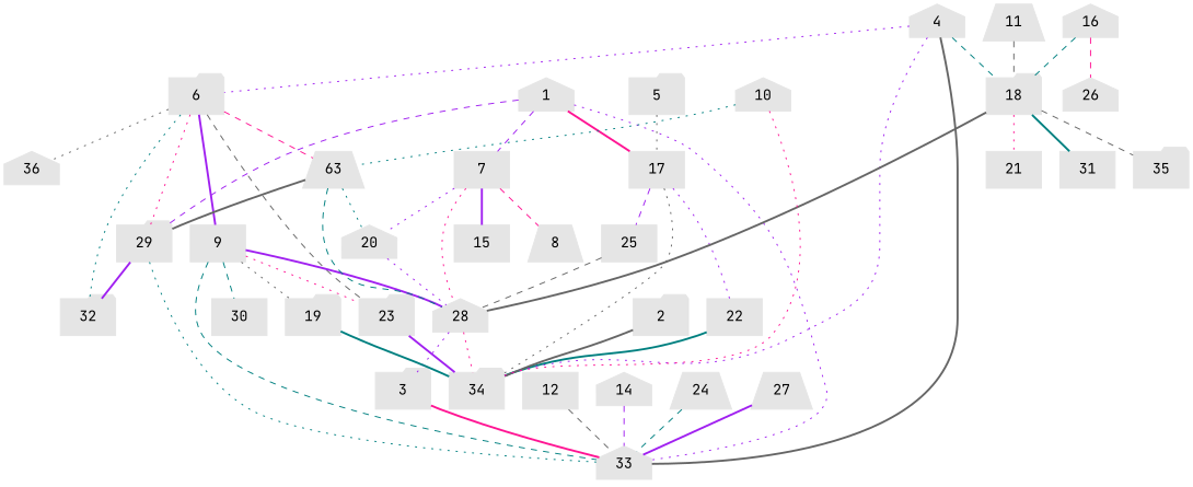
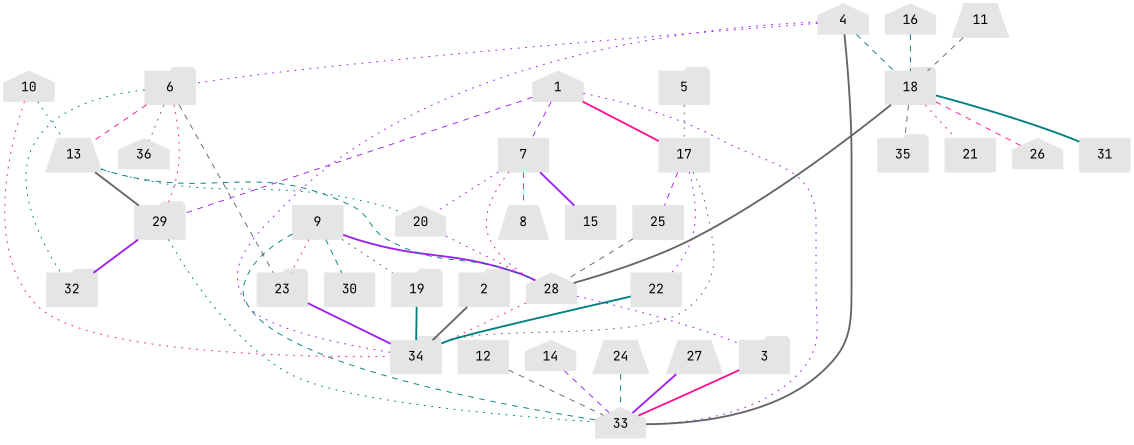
  graph {
    fontname="JetBrains Mono"
    node [color=gray90 fontname="JetBrains Mono" shape=folder style=filled]
    edge [color=purple fontname="JetBrains Mono" style=dotted weight=1.0]
    1 [shape=house]
    7 [shape=box]
    17 [shape=box]
    29
    33 [shape=house]
    8 [shape=trapezium]
    15 [shape=box]
    20 [shape=house]
    28 [shape=house]
    34
    22 [shape=box]
    25 [shape=box]
    32
    2
    3
    4 [shape=house]
    6
    18
    9 [shape=box]
-   13 [shape=trapezium label=63]
+   13 [shape=trapezium]
    23
    36 [shape=house]
    21 [shape=box]
    26 [shape=house]
    31 [shape=box]
    35
    5
    19
    30 [shape=box]
    10 [shape=house]
    11 [shape=trapezium]
    12 [shape=box]
    14 [shape=house]
    16 [shape=house]
    24 [shape=trapezium]
    27 [shape=trapezium]
    1 -- 7 [style=dashed]
    1 -- 17 [color=deeppink style=bold]
    1 -- 29 [style=dashed]
    1 -- 33
    7 -- 8 [color=deeppink style=dashed]
    7 -- 15 [style=bold]
    7 -- 20
    7 -- 28 [color=deeppink]
    17 -- 34 [color=gray40]
    17 -- 22
    17 -- 25 [style=dashed]
    29 -- 33 [color=teal]
    29 -- 32 [style=bold]
    20 -- 28
    28 -- 34 [color=deeppink]
    28 -- 3
    22 -- 34 [color=teal style=bold]
    25 -- 28 [color=gray40 style=dashed]
    2 -- 34 [color=gray40 style=bold]
    3 -- 33 [color=deeppink style=bold]
    4 -- 33 [color=gray40 style=bold]
    4 -- 34
    4 -- 6
    4 -- 18 [color=teal style=dashed weight=2.0]
    6 -- 29 [color=deeppink]
    6 -- 32 [color=teal]
-   6 -- 9 [style=bold]
    6 -- 13 [color=deeppink style=dashed]
    6 -- 23 [color=gray40 style=dashed]
    6 -- 36 [color=gray40]
    18 -- 28 [color=gray40 style=bold]
    18 -- 21 [color=deeppink]
-   16 -- 26 [color=deeppink style=dashed]
+   18 -- 26 [color=deeppink style=dashed]
    18 -- 31 [color=teal style=bold]
    18 -- 35 [color=gray40 style=dashed]
    9 -- 33 [color=teal style=dashed]
    9 -- 28 [style=bold]
    9 -- 23 [color=deeppink]
    9 -- 19 [color=gray40]
    9 -- 30 [color=teal style=dashed]
    13 -- 29 [color=gray40 style=bold]
    13 -- 20 [color=teal]
    13 -- 28 [color=teal style=dashed]
    23 -- 34 [style=bold]
    5 -- 17 [color=gray40]
    19 -- 34 [color=teal style=bold]
    10 -- 34 [color=deeppink]
    10 -- 13 [color=teal]
    11 -- 18 [color=gray40 style=dashed]
    12 -- 33 [color=gray40 style=dashed]
    14 -- 33 [style=dashed]
    16 -- 18 [color=teal style=dashed]
    24 -- 33 [color=teal style=dashed]
    27 -- 33 [style=bold]
  }
